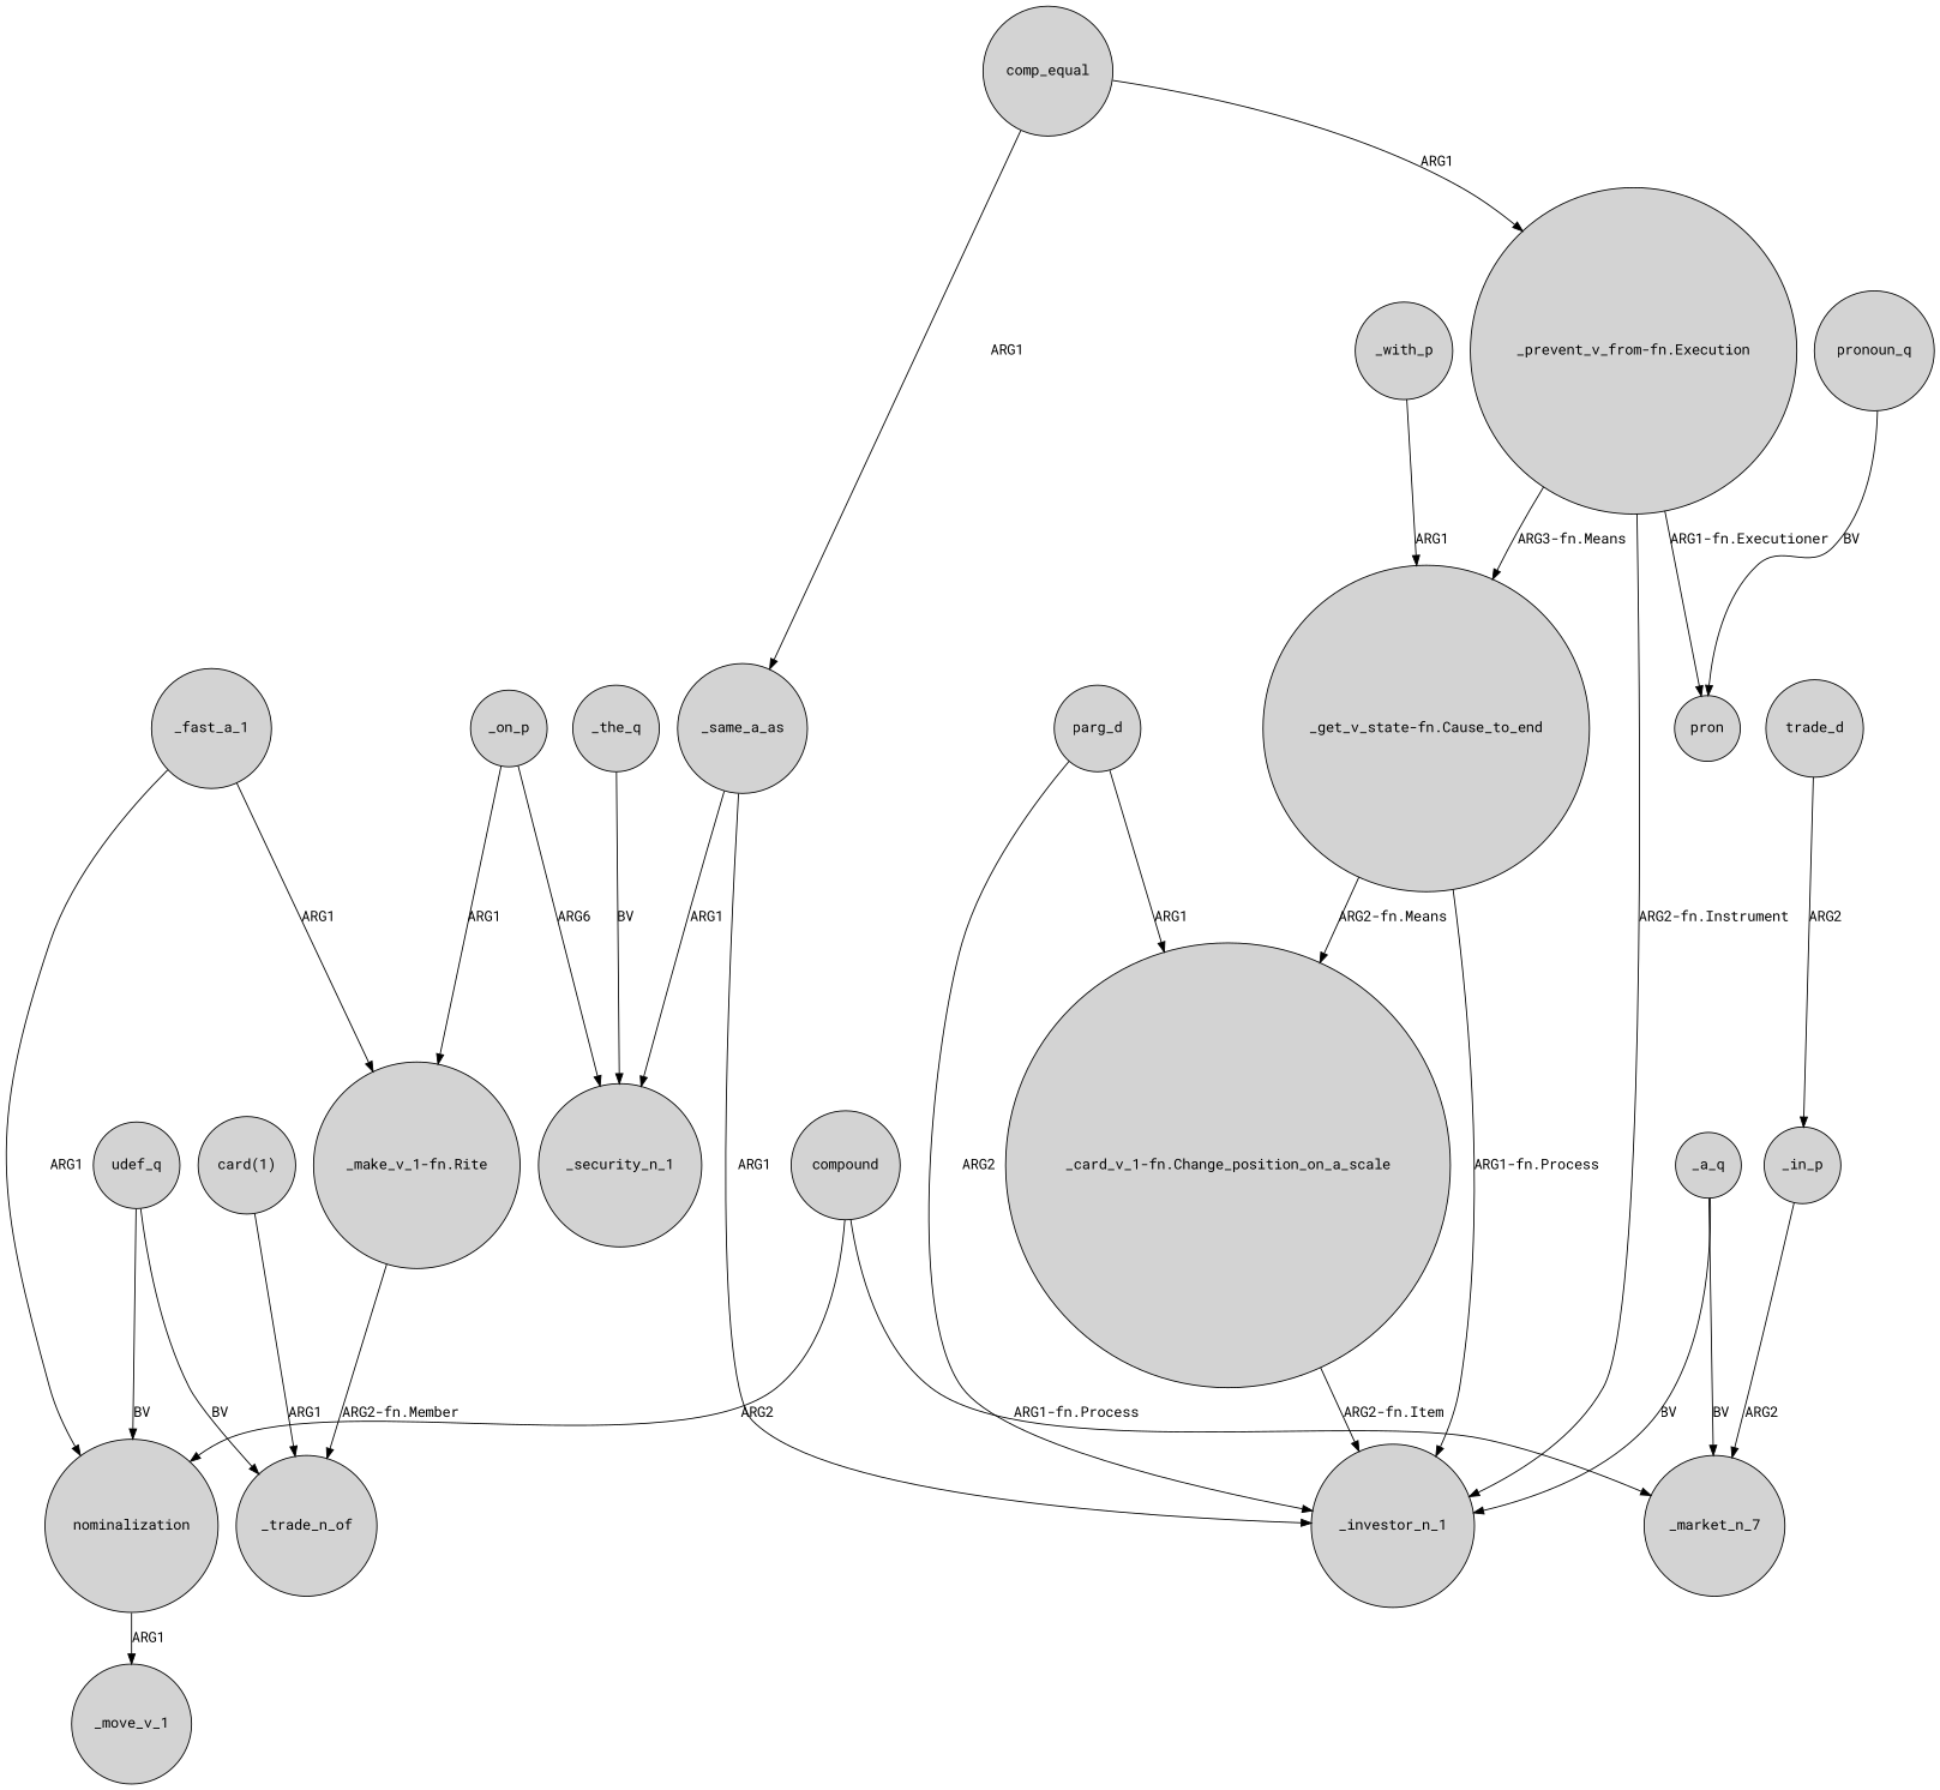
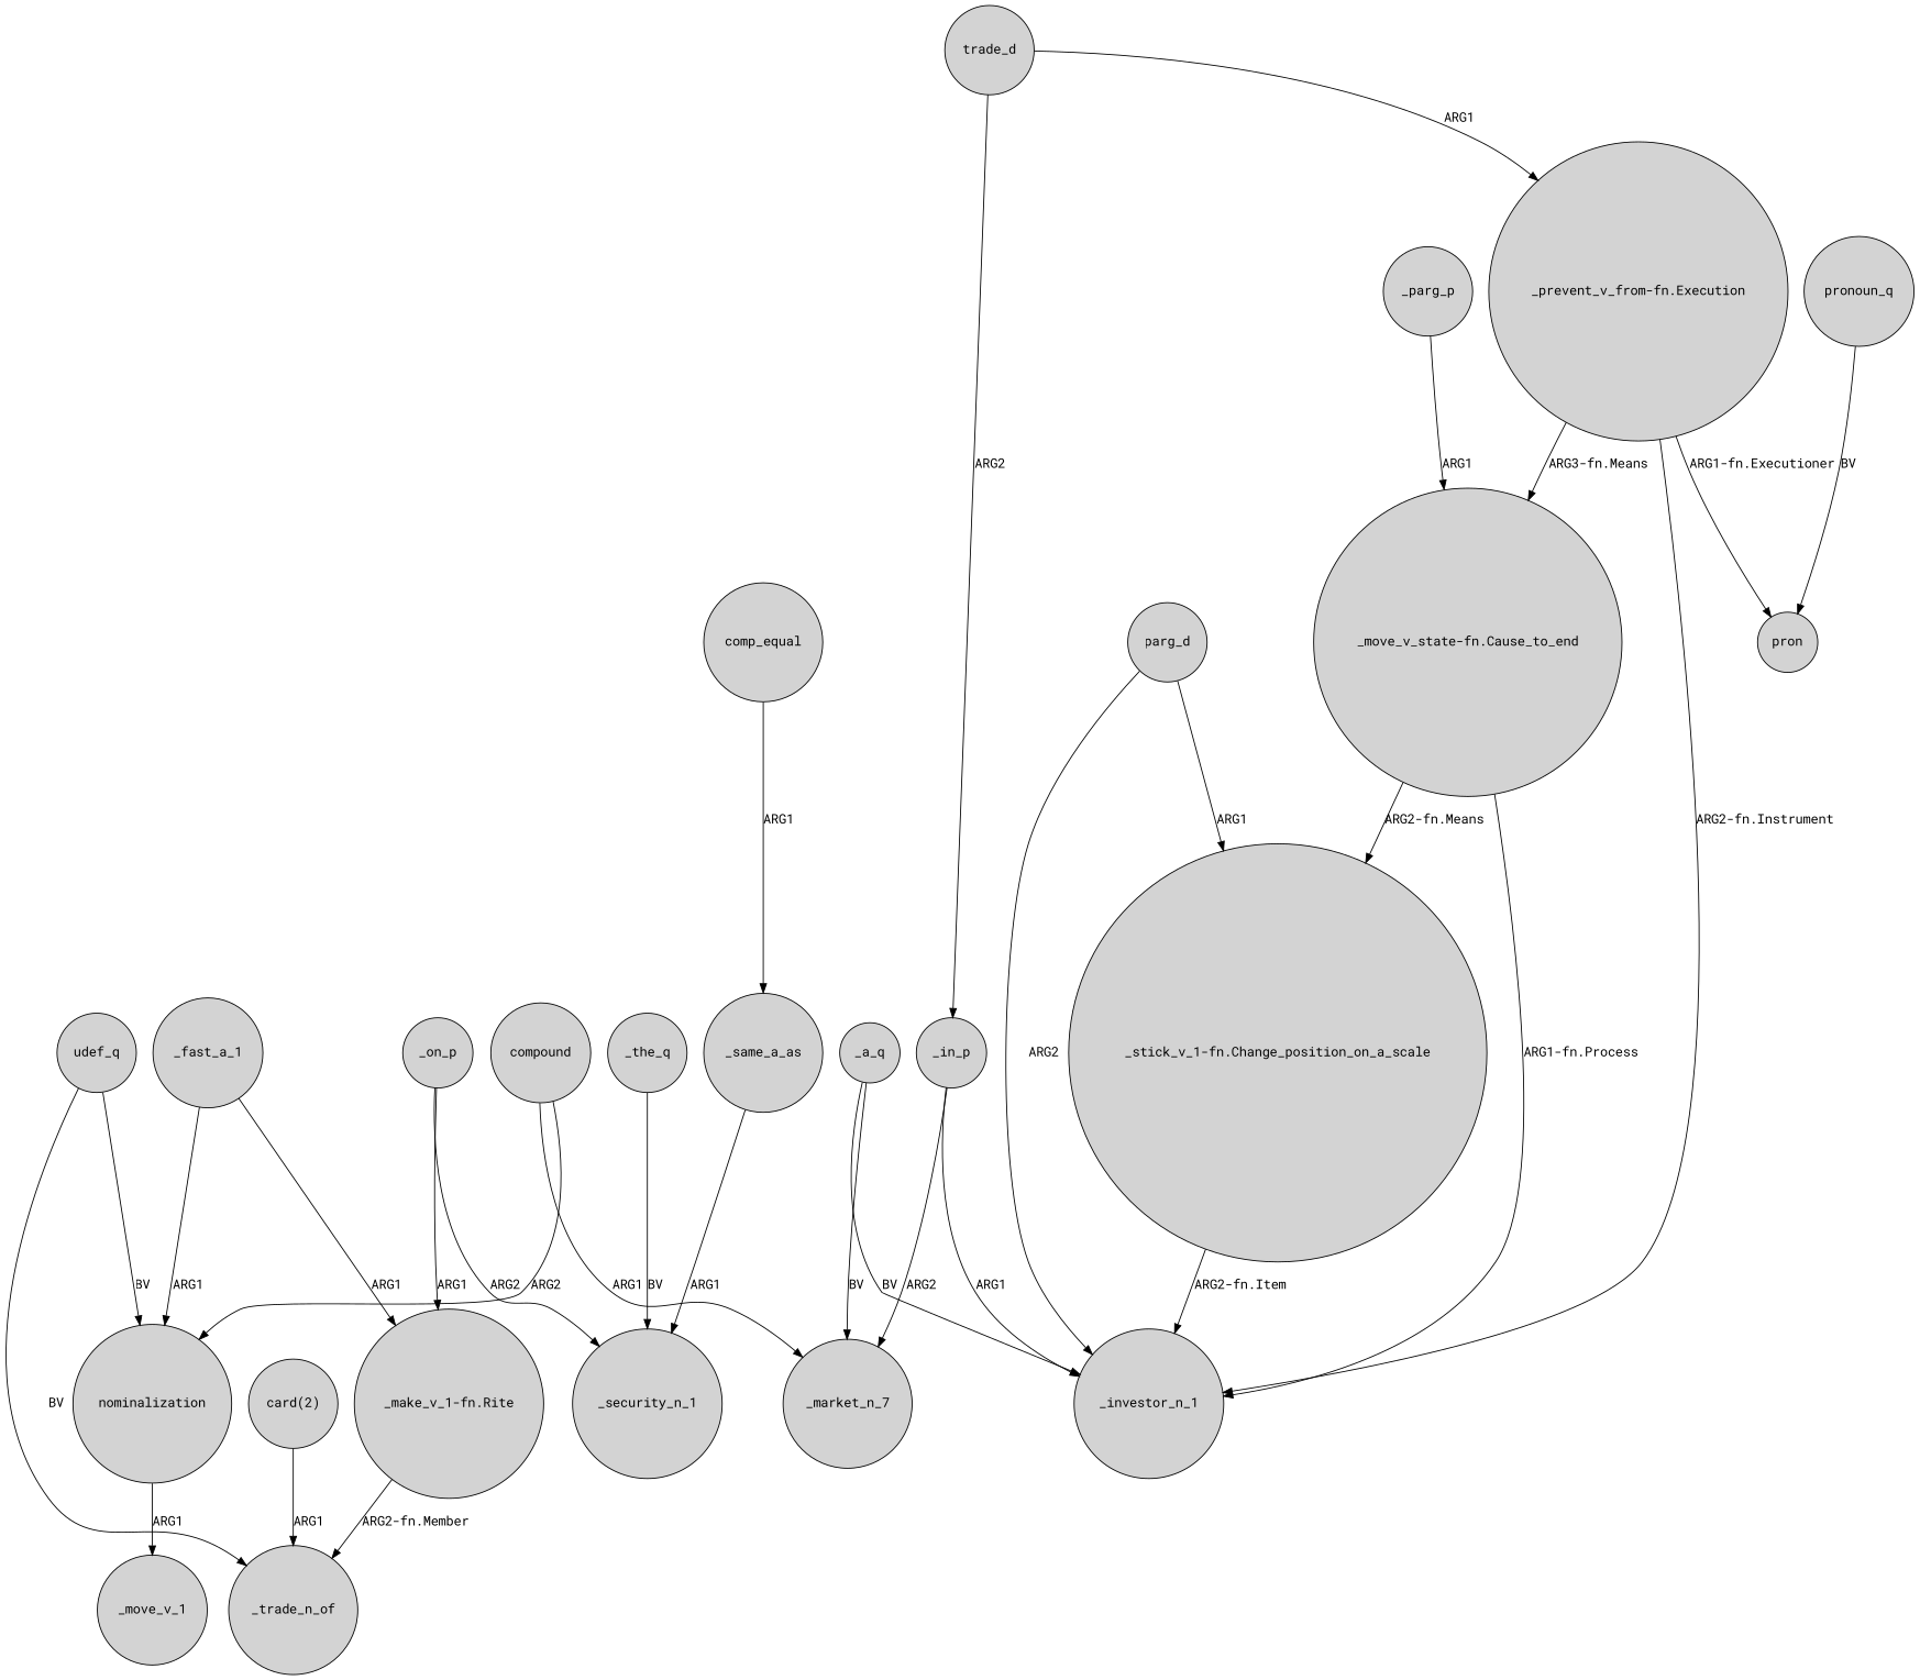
  digraph {
    fontname="Roboto Mono"
    node [fontname="Roboto Mono" shape=circle style=filled]
    edge [fontname="Roboto Mono"]
    nominalization
    _move_v_1
    "_make_v_1-fn.Rite"
    _trade_n_of
    _same_a_as
    _security_n_1
    udef_q
    parg_d
-   "_stick_v_1-fn.Change_position_on_a_scale" [label="_card_v_1-fn.Change_position_on_a_scale"]
+   "_stick_v_1-fn.Change_position_on_a_scale"
    _investor_n_1
    "_prevent_v_from-fn.Execution"
-   "_get_v_state-fn.Cause_to_end"
+   "_get_v_state-fn.Cause_to_end" [label="_move_v_state-fn.Cause_to_end"]
    pron
-   _with_p
+   _with_p [label=_parg_p]
    _fast_a_1
    compound
    n17 [label=_market_n_7]
    pronoun_q
    _a_q
-   "card(2)" [label="card(1)"]
+   "card(2)"
    _in_p
    n22 [label=trade_d]
    _on_p
    _the_q
    comp_equal
    nominalization -> _move_v_1 [label=ARG1]
    "_make_v_1-fn.Rite" -> _trade_n_of [label="ARG2-fn.Member"]
    _same_a_as -> _security_n_1 [label=ARG1]
    udef_q -> nominalization [label=BV]
    udef_q -> _trade_n_of [label=BV]
    parg_d -> "_stick_v_1-fn.Change_position_on_a_scale" [label=ARG1]
    parg_d -> _investor_n_1 [label=ARG2]
    "_stick_v_1-fn.Change_position_on_a_scale" -> _investor_n_1 [label="ARG2-fn.Item"]
    "_prevent_v_from-fn.Execution" -> _investor_n_1 [label="ARG2-fn.Instrument"]
    "_prevent_v_from-fn.Execution" -> "_get_v_state-fn.Cause_to_end" [label="ARG3-fn.Means"]
    "_prevent_v_from-fn.Execution" -> pron [label="ARG1-fn.Executioner"]
    "_get_v_state-fn.Cause_to_end" -> "_stick_v_1-fn.Change_position_on_a_scale" [label="ARG2-fn.Means"]
    "_get_v_state-fn.Cause_to_end" -> _investor_n_1 [label="ARG1-fn.Process"]
    _with_p -> "_get_v_state-fn.Cause_to_end" [label=ARG1]
    _fast_a_1 -> nominalization [label=ARG1]
    _fast_a_1 -> "_make_v_1-fn.Rite" [label=ARG1]
    compound -> nominalization [label=ARG2]
-   compound -> n17 [label="ARG1-fn.Process"]
+   compound -> n17 [label=ARG1]
    pronoun_q -> pron [label=BV]
    _a_q -> _investor_n_1 [label=BV]
    _a_q -> n17 [label=BV]
    "card(2)" -> _trade_n_of [label=ARG1]
-   _same_a_as -> _investor_n_1 [label=ARG1]
+   _in_p -> _investor_n_1 [label=ARG1]
    _in_p -> n17 [label=ARG2]
-   comp_equal -> "_prevent_v_from-fn.Execution" [label=ARG1]
+   n22 -> "_prevent_v_from-fn.Execution" [label=ARG1]
    n22 -> _in_p [label=ARG2]
    _on_p -> "_make_v_1-fn.Rite" [label=ARG1]
-   _on_p -> _security_n_1 [label=ARG6]
+   _on_p -> _security_n_1 [label=ARG2]
    _the_q -> _security_n_1 [label=BV]
    comp_equal -> _same_a_as [label=ARG1]
  }
